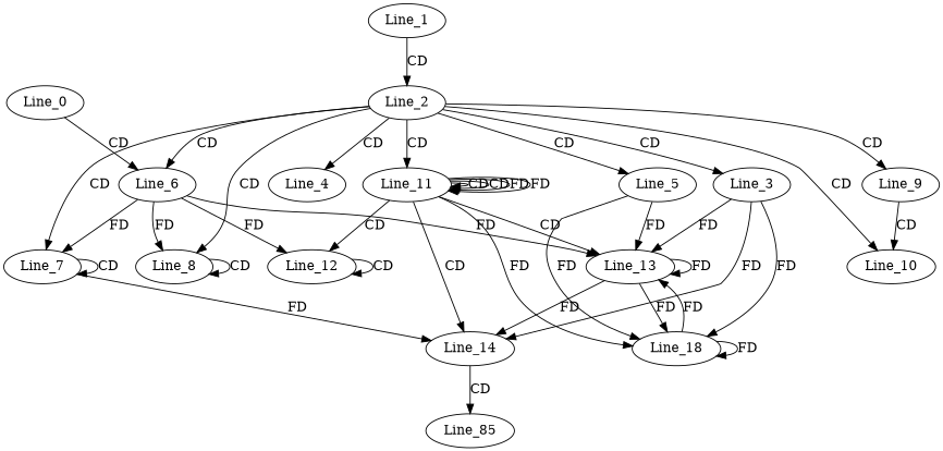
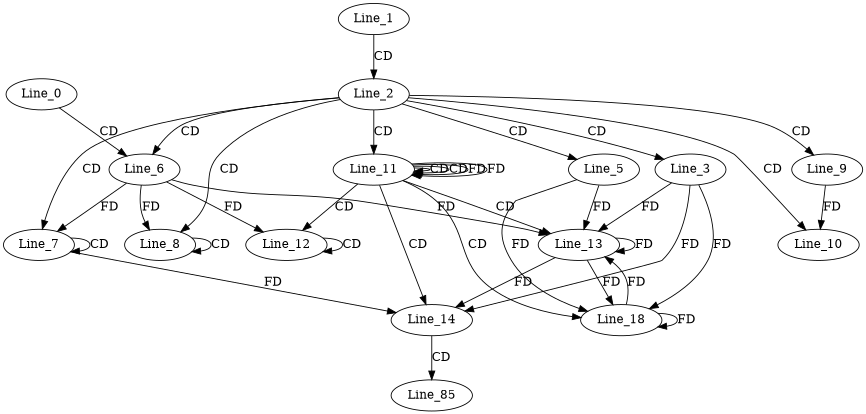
  digraph {
    Line_0
    Line_6
    Line_1
    Line_2
    Line_3
-   Line_4
    Line_5
    Line_7
    Line_8
    Line_9
    Line_10
    Line_11
    Line_13
    Line_14
    n15 [label=Line_18]
    Line_12
    n17 [label=Line_85]
    Line_0 -> Line_6 [label=CD]
    Line_6 -> Line_7 [label=FD]
    Line_6 -> Line_8 [label=FD]
    Line_6 -> Line_13 [label=FD]
    Line_6 -> Line_12 [label=FD]
    Line_1 -> Line_2 [label=CD]
    Line_2 -> Line_6 [label=CD]
    Line_2 -> Line_3 [label=CD]
-   Line_2 -> Line_4 [label=CD]
    Line_2 -> Line_5 [label=CD]
    Line_2 -> Line_7 [label=CD]
    Line_2 -> Line_8 [label=CD]
    Line_2 -> Line_9 [label=CD]
    Line_2 -> Line_10 [label=CD]
    Line_2 -> Line_11 [label=CD]
    Line_3 -> Line_13 [label=FD]
    Line_3 -> Line_14 [label=FD]
    Line_3 -> n15 [label=FD]
    Line_5 -> Line_13 [label=FD]
    Line_5 -> n15 [label=FD]
    Line_7 -> Line_7 [label=CD]
    Line_7 -> Line_14 [label=FD]
    Line_8 -> Line_8 [label=CD]
-   Line_9 -> Line_10 [label=CD]
+   Line_9 -> Line_10 [label=FD]
    Line_11 -> Line_11 [label=CD]
    Line_11 -> Line_11 [label=CD]
    Line_11 -> Line_11 [label=FD]
    Line_11 -> Line_11 [label=FD]
    Line_11 -> Line_13 [label=CD]
    Line_11 -> Line_14 [label=CD]
-   Line_11 -> n15 [label=FD]
+   Line_11 -> n15 [label=CD]
    Line_11 -> Line_12 [label=CD]
    Line_13 -> Line_13 [label=FD]
    Line_13 -> Line_14 [label=FD]
    Line_13 -> n15 [label=FD]
    Line_14 -> n17 [label=CD]
    n15 -> Line_13 [label=FD]
    n15 -> n15 [label=FD]
    Line_12 -> Line_12 [label=CD]
  }
